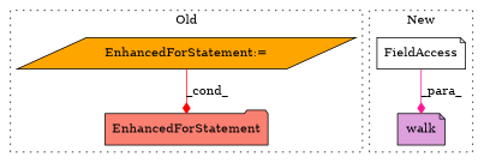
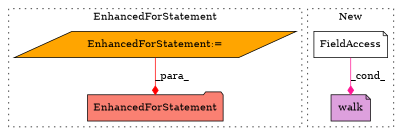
  digraph {
    node [shape=note style=filled]
    edge [arrowhead=diamond]
    n1 [a=70 fillcolor=salmon l="53,2" label=EnhancedForStatement s="4336,4405" shape=folder]
    n2 [a=7 fillcolor=orange l=1 label="EnhancedForStatement:=" s=4263 shape=parallelogram]
    n3 [a=32 fillcolor=plum l="5,1" label=walk s="4986,5012"]
    n4 [a=22 fillcolor=white l=21 label=FieldAccess s=4991]
    subgraph cluster_1 {
-     label=Old
+     label=EnhancedForStatement
      style=dotted
      n1
      n2
    }
    subgraph cluster_2 {
      label=New
      style=dotted
      n3
      n4
    }
-   n2 -> n1 [color=red label=_cond_]
-   n4 -> n3 [color=deeppink label=_para_]
+   n2 -> n1 [color=red label=_para_]
+   n4 -> n3 [color=deeppink label=_cond_]
  }
